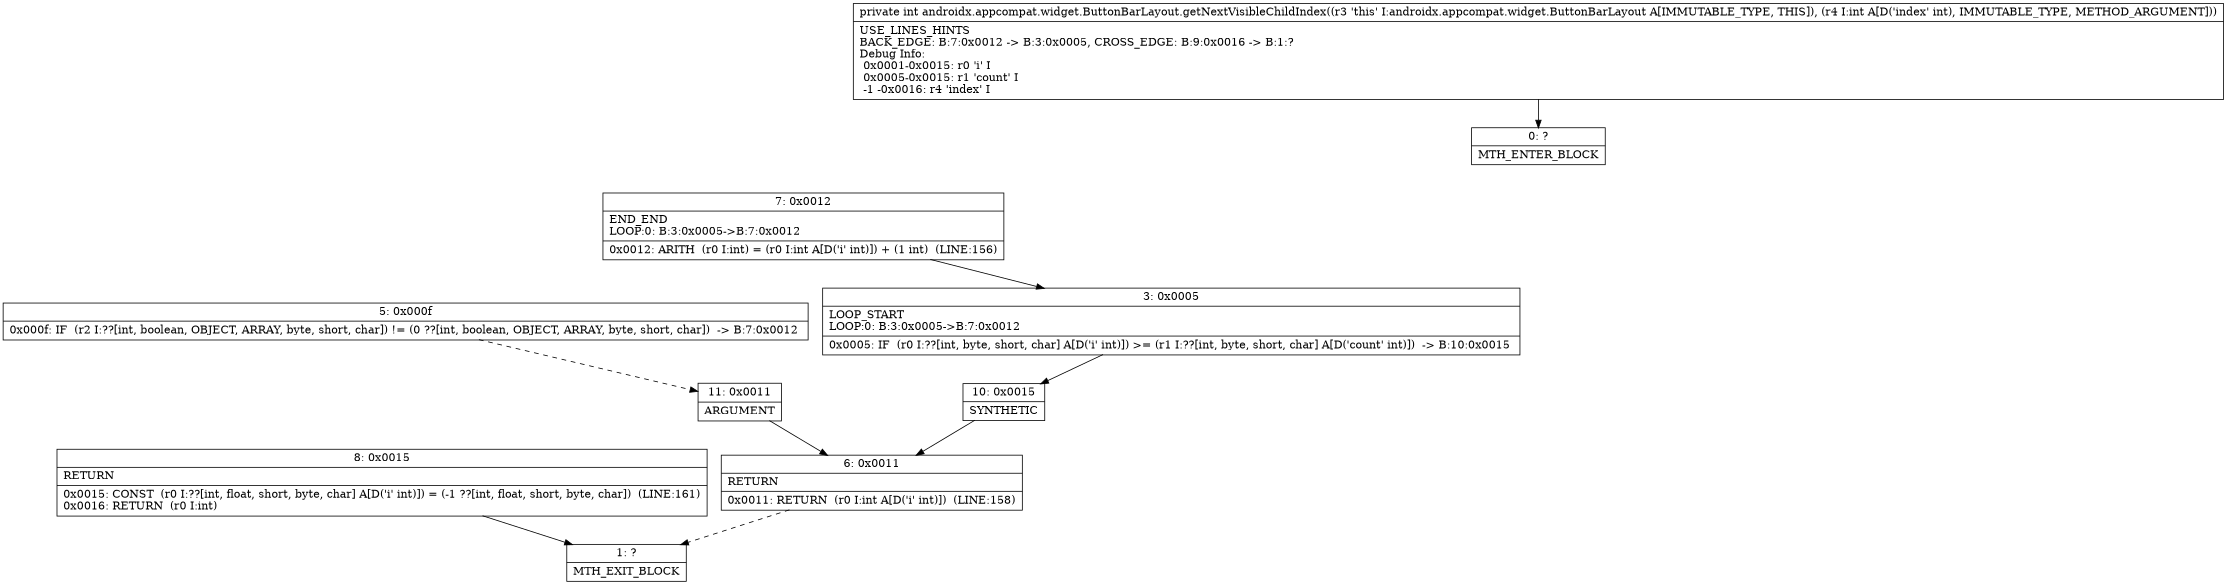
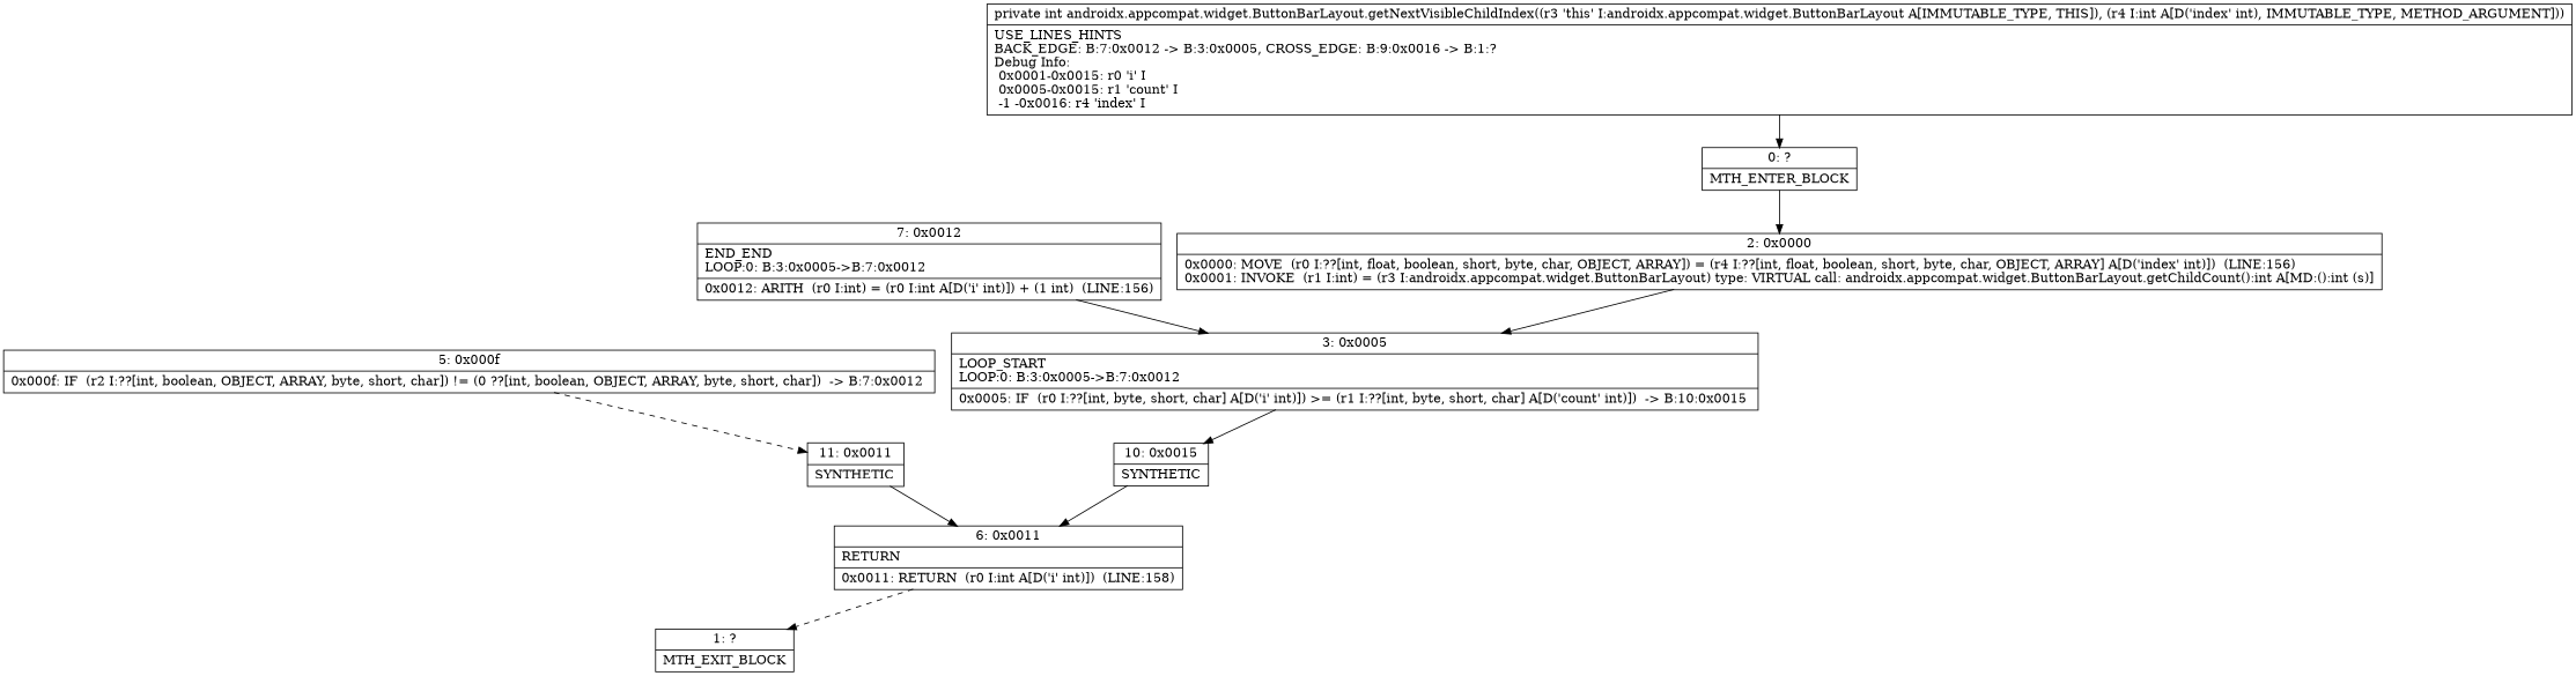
  digraph {
    node [shape=record]
    n1 [label="{0\:\ ?|MTH_ENTER_BLOCK\l}"]
+   n2 [label="{2\:\ 0x0000|0x0000: MOVE  (r0 I:??[int, float, boolean, short, byte, char, OBJECT, ARRAY]) = (r4 I:??[int, float, boolean, short, byte, char, OBJECT, ARRAY] A[D('index' int)])  (LINE:156)\l0x0001: INVOKE  (r1 I:int) = (r3 I:androidx.appcompat.widget.ButtonBarLayout) type: VIRTUAL call: androidx.appcompat.widget.ButtonBarLayout.getChildCount():int A[MD:():int (s)]\l}"]
    n3 [label="{3\:\ 0x0005|LOOP_START\lLOOP:0: B:3:0x0005\-\>B:7:0x0012\l|0x0005: IF  (r0 I:??[int, byte, short, char] A[D('i' int)]) \>= (r1 I:??[int, byte, short, char] A[D('count' int)])  \-\> B:10:0x0015 \l}"]
    n4 [label="{10\:\ 0x0015|SYNTHETIC\l}"]
    n5 [label="{6\:\ 0x0011|RETURN\l|0x0011: RETURN  (r0 I:int A[D('i' int)])  (LINE:158)\l}"]
    n6 [label="{5\:\ 0x000f|0x000f: IF  (r2 I:??[int, boolean, OBJECT, ARRAY, byte, short, char]) != (0 ??[int, boolean, OBJECT, ARRAY, byte, short, char])  \-\> B:7:0x0012 \l}"]
-   n7 [label="{11\:\ 0x0011|ARGUMENT\l}"]
+   n7 [label="{11\:\ 0x0011|SYNTHETIC\l}"]
    n8 [label="{7\:\ 0x0012|END_END\lLOOP:0: B:3:0x0005\-\>B:7:0x0012\l|0x0012: ARITH  (r0 I:int) = (r0 I:int A[D('i' int)]) + (1 int)  (LINE:156)\l}"]
    n9 [label="{1\:\ ?|MTH_EXIT_BLOCK\l}"]
-   n10 [label="{8\:\ 0x0015|RETURN\l|0x0015: CONST  (r0 I:??[int, float, short, byte, char] A[D('i' int)]) = (\-1 ??[int, float, short, byte, char])  (LINE:161)\l0x0016: RETURN  (r0 I:int) \l}"]
    n11 [label="{private int androidx.appcompat.widget.ButtonBarLayout.getNextVisibleChildIndex((r3 'this' I:androidx.appcompat.widget.ButtonBarLayout A[IMMUTABLE_TYPE, THIS]), (r4 I:int A[D('index' int), IMMUTABLE_TYPE, METHOD_ARGUMENT]))  | USE_LINES_HINTS\lBACK_EDGE: B:7:0x0012 \-\> B:3:0x0005, CROSS_EDGE: B:9:0x0016 \-\> B:1:?\lDebug Info:\l  0x0001\-0x0015: r0 'i' I\l  0x0005\-0x0015: r1 'count' I\l  \-1 \-0x0016: r4 'index' I\l}"]
+   n1 -> n2
+   n2 -> n3
    n3 -> n4
    n4 -> n5
    n5 -> n9 [style=dashed]
    n6 -> n7 [style=dashed]
    n7 -> n5
    n8 -> n3
-   n10 -> n9
    n11 -> n1
  }
